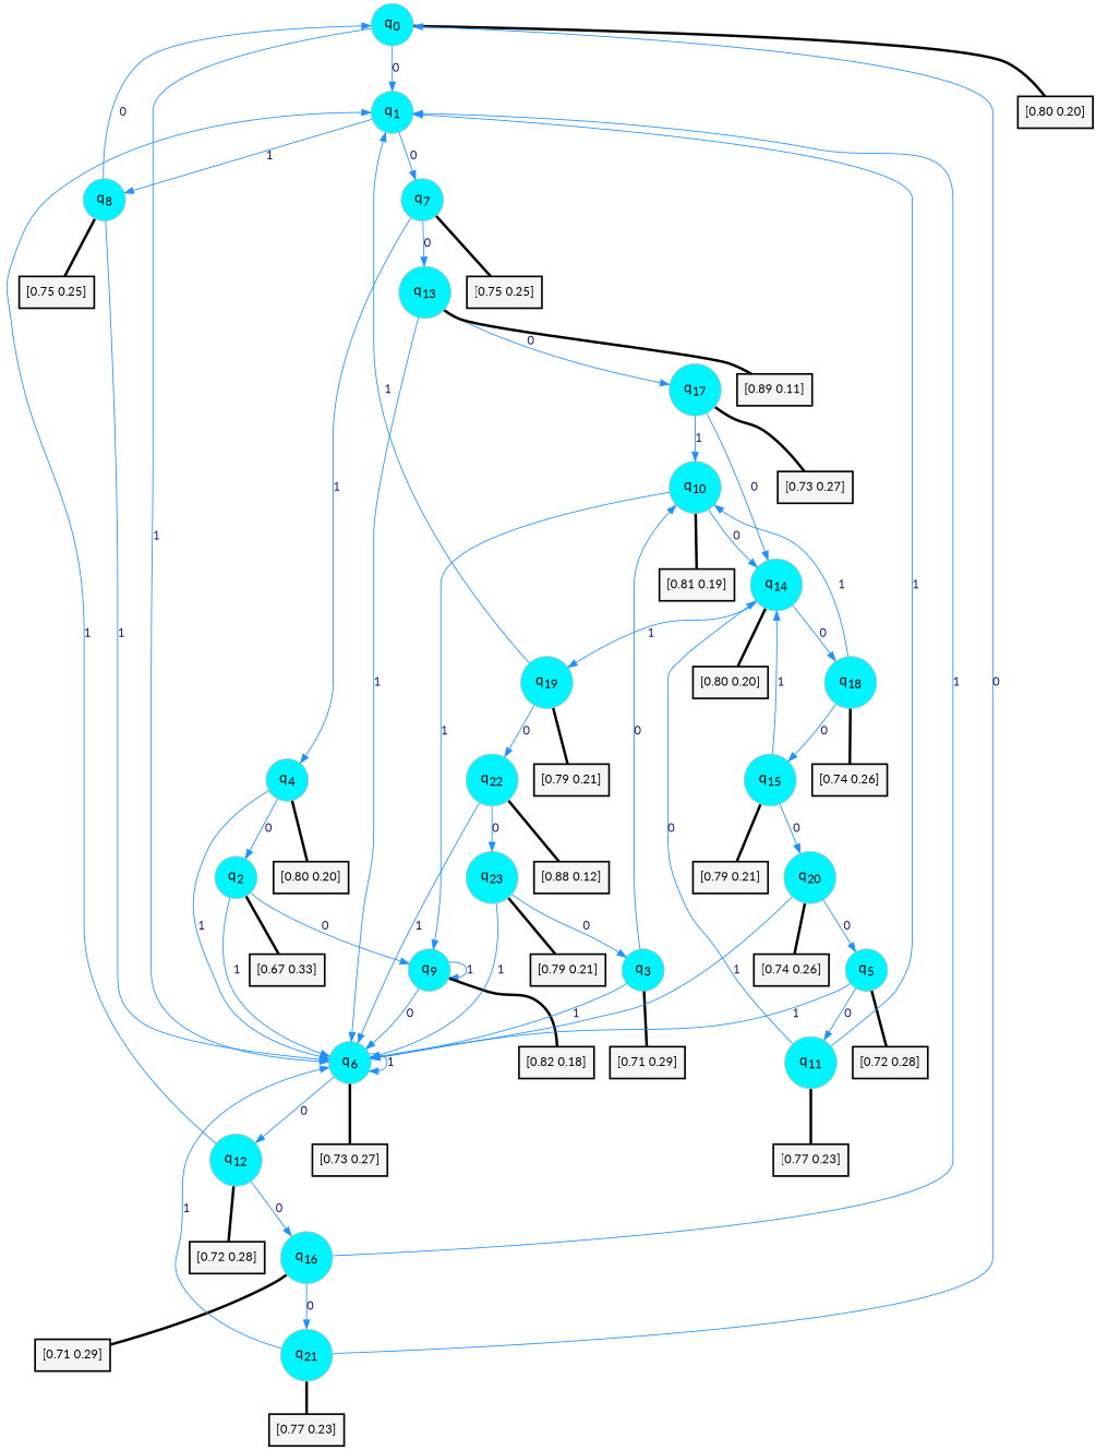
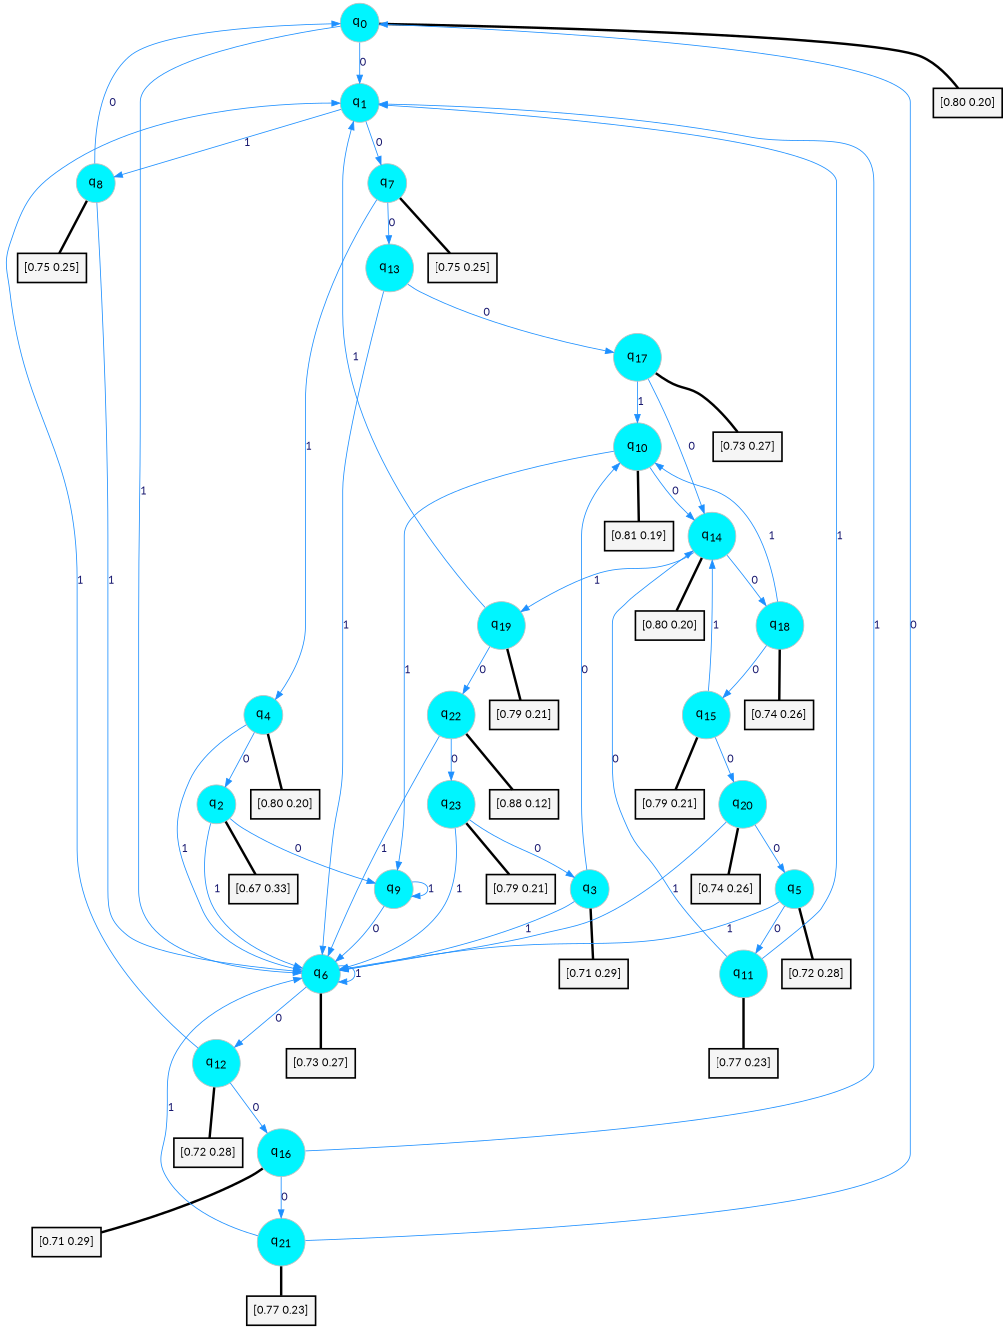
  digraph {
    fontname=Lato
    rankdir=TD
    node [color=gray fillcolor=turquoise1 fontcolor=black fontname=Lato fontsize=16 fontweight=bold shape=circle style=filled]
    edge [arrowsize=1 color=dodgerblue1 fontcolor=midnightblue fontname=Lato fontweight=bold penwidth=1 style=solid weight=20]
    n1 [label=<q<SUB>0</SUB>>]
    n2 [label=<q<SUB>1</SUB>>]
    n3 [label=<q<SUB>6</SUB>>]
    n4 [color=black fillcolor=whitesmoke fontsize=14 label="[0.80 0.20]" penwidth=2 shape=box]
    n5 [label=<q<SUB>7</SUB>>]
    n6 [label=<q<SUB>8</SUB>>]
    n7 [label=<q<SUB>12</SUB>>]
    n8 [color=black fillcolor=whitesmoke fontsize=14 label="[0.73 0.27]" penwidth=2 shape=box]
    n9 [label=<q<SUB>4</SUB>>]
    n10 [label=<q<SUB>13</SUB>>]
    n11 [color=black fillcolor=whitesmoke fontsize=14 label="[0.75 0.25]" penwidth=2 shape=box]
    n12 [color=black fillcolor=whitesmoke fontsize=14 label="[0.75 0.25]" penwidth=2 shape=box]
    n13 [label=<q<SUB>2</SUB>>]
    n14 [label=<q<SUB>9</SUB>>]
    n15 [color=black fillcolor=whitesmoke fontsize=14 label="[0.67 0.33]" penwidth=2 shape=box]
-   n16 [color=black fillcolor=whitesmoke fontsize=14 label="[0.82 0.18]" penwidth=2 shape=box]
    n17 [label=<q<SUB>3</SUB>>]
    n18 [label=<q<SUB>10</SUB>>]
    n19 [color=black fillcolor=whitesmoke fontsize=14 label="[0.71 0.29]" penwidth=2 shape=box]
    n20 [label=<q<SUB>14</SUB>>]
    n21 [color=black fillcolor=whitesmoke fontsize=14 label="[0.81 0.19]" penwidth=2 shape=box]
    n22 [color=black fillcolor=whitesmoke fontsize=14 label="[0.80 0.20]" penwidth=2 shape=box]
    n23 [label=<q<SUB>5</SUB>>]
    n24 [label=<q<SUB>11</SUB>>]
    n25 [color=black fillcolor=whitesmoke fontsize=14 label="[0.72 0.28]" penwidth=2 shape=box]
    n26 [color=black fillcolor=whitesmoke fontsize=14 label="[0.77 0.23]" penwidth=2 shape=box]
    n27 [label=<q<SUB>16</SUB>>]
    n28 [color=black fillcolor=whitesmoke fontsize=14 label="[0.72 0.28]" penwidth=2 shape=box]
    n29 [label=<q<SUB>17</SUB>>]
-   n30 [color=black fillcolor=whitesmoke fontsize=14 label="[0.89 0.11]" penwidth=2 shape=box]
    n31 [label=<q<SUB>18</SUB>>]
    n32 [label=<q<SUB>19</SUB>>]
    n33 [color=black fillcolor=whitesmoke fontsize=14 label="[0.80 0.20]" penwidth=2 shape=box]
    n34 [label=<q<SUB>21</SUB>>]
    n35 [color=black fillcolor=whitesmoke fontsize=14 label="[0.71 0.29]" penwidth=2 shape=box]
    n36 [color=black fillcolor=whitesmoke fontsize=14 label="[0.73 0.27]" penwidth=2 shape=box]
    n37 [label=<q<SUB>15</SUB>>]
    n38 [color=black fillcolor=whitesmoke fontsize=14 label="[0.74 0.26]" penwidth=2 shape=box]
    n39 [label=<q<SUB>22</SUB>>]
    n40 [color=black fillcolor=whitesmoke fontsize=14 label="[0.79 0.21]" penwidth=2 shape=box]
    n41 [label=<q<SUB>20</SUB>>]
    n42 [color=black fillcolor=whitesmoke fontsize=14 label="[0.79 0.21]" penwidth=2 shape=box]
    n43 [color=black fillcolor=whitesmoke fontsize=14 label="[0.74 0.26]" penwidth=2 shape=box]
    n44 [color=black fillcolor=whitesmoke fontsize=14 label="[0.77 0.23]" penwidth=2 shape=box]
    n45 [label=<q<SUB>23</SUB>>]
    n46 [color=black fillcolor=whitesmoke fontsize=14 label="[0.88 0.12]" penwidth=2 shape=box]
    n47 [color=black fillcolor=whitesmoke fontsize=14 label="[0.79 0.21]" penwidth=2 shape=box]
    n1 -> n2 [label=0]
    n1 -> n3 [label=1]
    n1 -> n4 [arrowhead=none color=black penwidth=3]
    n2 -> n5 [label=0]
    n2 -> n6 [label=1]
    n3 -> n3 [label=1]
    n3 -> n7 [label=0]
    n3 -> n8 [arrowhead=none color=black penwidth=3]
    n5 -> n9 [label=1]
    n5 -> n10 [label=0]
    n5 -> n11 [arrowhead=none color=black penwidth=3]
    n6 -> n1 [label=0]
    n6 -> n3 [label=1]
    n6 -> n12 [arrowhead=none color=black penwidth=3]
    n7 -> n2 [label=1]
    n7 -> n27 [label=0]
    n7 -> n28 [arrowhead=none color=black penwidth=3]
    n9 -> n3 [label=1]
    n9 -> n13 [label=0]
    n9 -> n22 [arrowhead=none color=black penwidth=3]
    n10 -> n3 [label=1]
    n10 -> n29 [label=0]
-   n10 -> n30 [arrowhead=none color=black penwidth=3]
    n13 -> n3 [label=1]
    n13 -> n14 [label=0]
    n13 -> n15 [arrowhead=none color=black penwidth=3]
    n14 -> n3 [label=0]
    n14 -> n14 [label=1]
-   n14 -> n16 [arrowhead=none color=black penwidth=3]
    n17 -> n3 [label=1]
    n17 -> n18 [label=0]
    n17 -> n19 [arrowhead=none color=black penwidth=3]
    n18 -> n14 [label=1]
    n18 -> n20 [label=0]
    n18 -> n21 [arrowhead=none color=black penwidth=3]
    n20 -> n31 [label=0]
    n20 -> n32 [label=1]
    n20 -> n33 [arrowhead=none color=black penwidth=3]
    n23 -> n3 [label=1]
    n23 -> n24 [label=0]
    n23 -> n25 [arrowhead=none color=black penwidth=3]
    n24 -> n2 [label=1]
    n24 -> n20 [label=0]
    n24 -> n26 [arrowhead=none color=black penwidth=3]
    n27 -> n2 [label=1]
    n27 -> n34 [label=0]
    n27 -> n35 [arrowhead=none color=black penwidth=3]
    n29 -> n18 [label=1]
    n29 -> n20 [label=0]
    n29 -> n36 [arrowhead=none color=black penwidth=3]
    n31 -> n18 [label=1]
    n31 -> n37 [label=0]
    n31 -> n38 [arrowhead=none color=black penwidth=3]
    n32 -> n2 [label=1]
    n32 -> n39 [label=0]
    n32 -> n40 [arrowhead=none color=black penwidth=3]
    n34 -> n1 [label=0]
    n34 -> n3 [label=1]
    n34 -> n44 [arrowhead=none color=black penwidth=3]
    n37 -> n20 [label=1]
    n37 -> n41 [label=0]
    n37 -> n42 [arrowhead=none color=black penwidth=3]
    n39 -> n3 [label=1]
    n39 -> n45 [label=0]
    n39 -> n46 [arrowhead=none color=black penwidth=3]
    n41 -> n3 [label=1]
    n41 -> n23 [label=0]
    n41 -> n43 [arrowhead=none color=black penwidth=3]
    n45 -> n3 [label=1]
    n45 -> n17 [label=0]
    n45 -> n47 [arrowhead=none color=black penwidth=3]
  }
